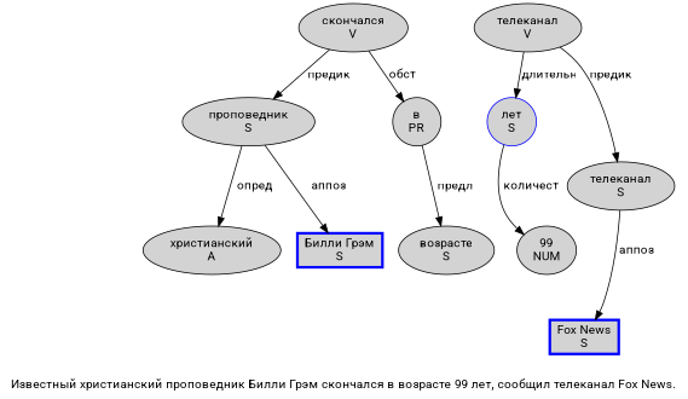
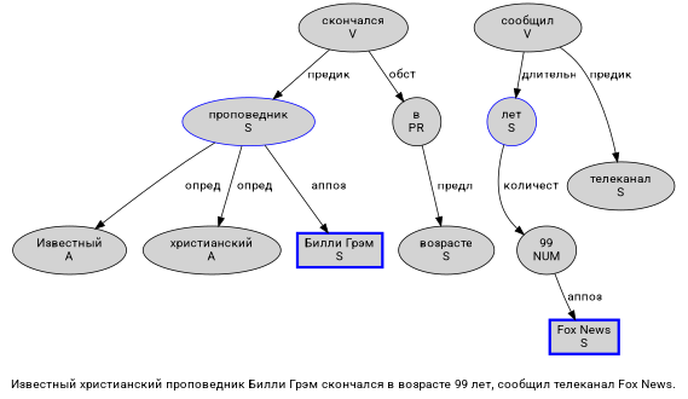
  digraph {
    fontname=Roboto
    label="Известный христианский проповедник Билли Грэм скончался в возрасте 99 лет, сообщил телеканал Fox News."
    node [fillcolor=lightgray fontname=Roboto penwidth=1 shape=ellipse style=filled]
    edge [fontname=Roboto]
+   n1 [label="Известный\nA"]
    n2 [label="христианский\nA"]
-   n3 [label="проповедник\nS"]
+   n3 [label="проповедник\nS" color=blue]
    n4 [color=blue label="Билли Грэм\nS" penwidth=3 shape=box]
    n5 [label="скончался\nV"]
    n6 [label="в\nPR"]
    n7 [label="возрасте\nS"]
-   n8 [label="телеканал\nV"]
+   n8 [label="сообщил\nV"]
    n9 [color=blue label="лет\nS"]
    n10 [label="телеканал\nS"]
    n11 [label="99\nNUM"]
    n12 [color=blue label="Fox News\nS" penwidth=3 shape=box]
+   n3 -> n1 [label="опред"]
    n3 -> n2 [label="опред"]
    n3 -> n4 [label="аппоз"]
    n5 -> n3 [label="предик"]
    n5 -> n6 [label="обст"]
    n6 -> n7 [label="предл"]
    n8 -> n9 [label="длительн"]
    n8 -> n10 [label="предик"]
    n9 -> n11 [label="количест"]
-   n10 -> n12 [label="аппоз"]
+   n11 -> n12 [label="аппоз"]
  }
